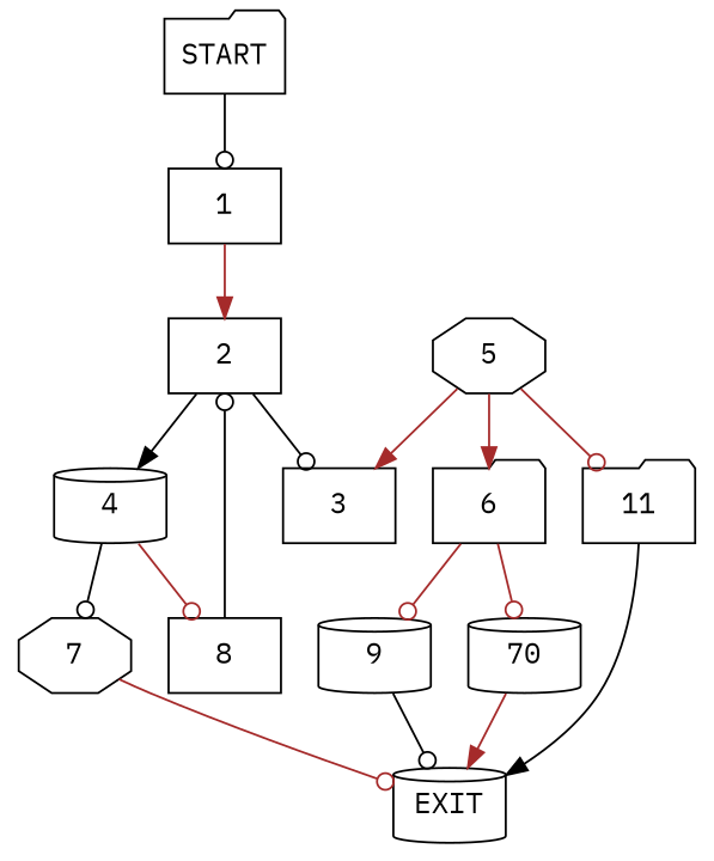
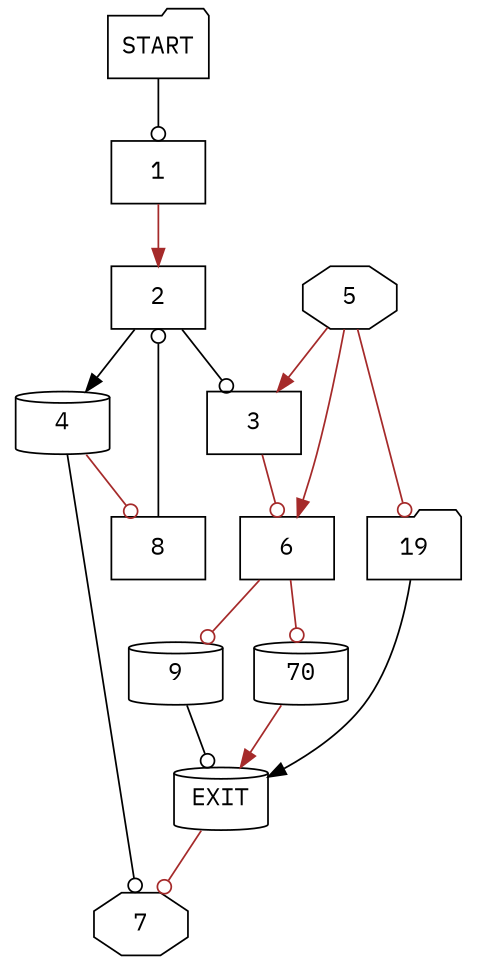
  digraph {
    fontname="IBM Plex Mono"
    node [fontname="IBM Plex Mono" shape=box]
    edge [arrowhead=odot color=brown fontname="IBM Plex Mono"]
    n1 [label=START shape=folder]
    1
    2
    n4 [label=EXIT shape=cylinder]
    3
    4 [shape=cylinder]
-   6 [shape=folder]
+   6
    7 [shape=octagon]
    8
    5 [shape=octagon]
-   11 [shape=folder]
+   11 [shape=folder label=19]
    9 [shape=cylinder]
    n13 [label=70 shape=cylinder]
    n1 -> 1 [color=black]
    1 -> 2 [arrowhead=normal]
    2 -> 3 [color=black]
    2 -> 4 [arrowhead=normal color=black]
+   3 -> 6
    4 -> 7 [color=black]
    4 -> 8
    6 -> 9
    6 -> n13
-   7 -> n4
+   n4 -> 7
    8 -> 2 [color=black]
    5 -> 3 [arrowhead=normal]
    5 -> 6 [arrowhead=normal]
    5 -> 11
    11 -> n4 [arrowhead=normal color=black]
    9 -> n4 [color=black]
    n13 -> n4 [arrowhead=normal]
  }
